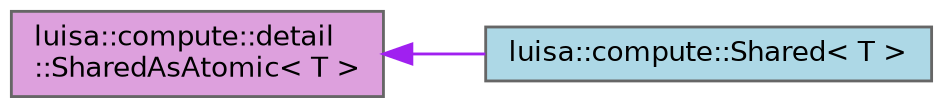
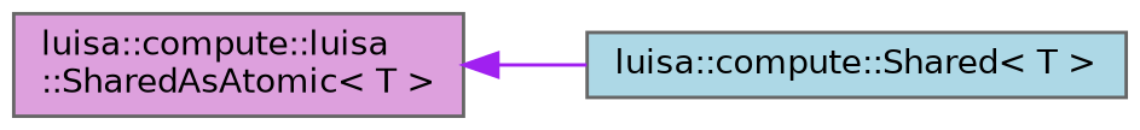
  digraph {
    rankdir=LR
    node [color=grey40 fontname=Helvetica fontsize=10 shape=box style=filled]
-   n1 [fillcolor=plum height=0.2 label="luisa::compute::detail\l::SharedAsAtomic\< T \>" width=0.4]
+   n1 [fillcolor=plum height=0.2 label="luisa::compute::luisa\l::SharedAsAtomic\< T \>" width=0.4]
    n2 [fillcolor=lightblue height=0.2 label="luisa::compute::Shared\< T \>" width=0.4]
    n1 -> n2 [color=purple dir=back fontname=Helvetica fontsize=10 labelfontname=Helvetica labelfontsize=10 style=solid]
  }
